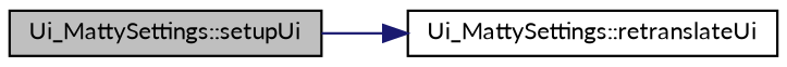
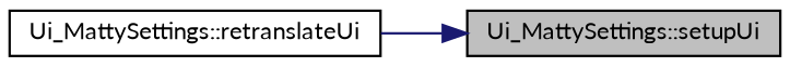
  digraph {
    rankdir=LR
    fontname=Lato
    node [color=black fontname=Lato fontsize=10 shape=record style=filled]
    n1 [fillcolor=grey75 fontcolor=black height=0.2 label="Ui_MattySettings::setupUi" width=0.4]
    n2 [fillcolor=white height=0.2 label="Ui_MattySettings::retranslateUi" width=0.4]
-   n1 -> n2 [color=midnightblue fontname=Lato fontsize=10 labelfontname=Helvetica labelfontsize=10 style=solid]
+   n2 -> n1 [color=midnightblue fontname=Lato fontsize=10 labelfontname=Helvetica labelfontsize=10 style=solid]
  }
